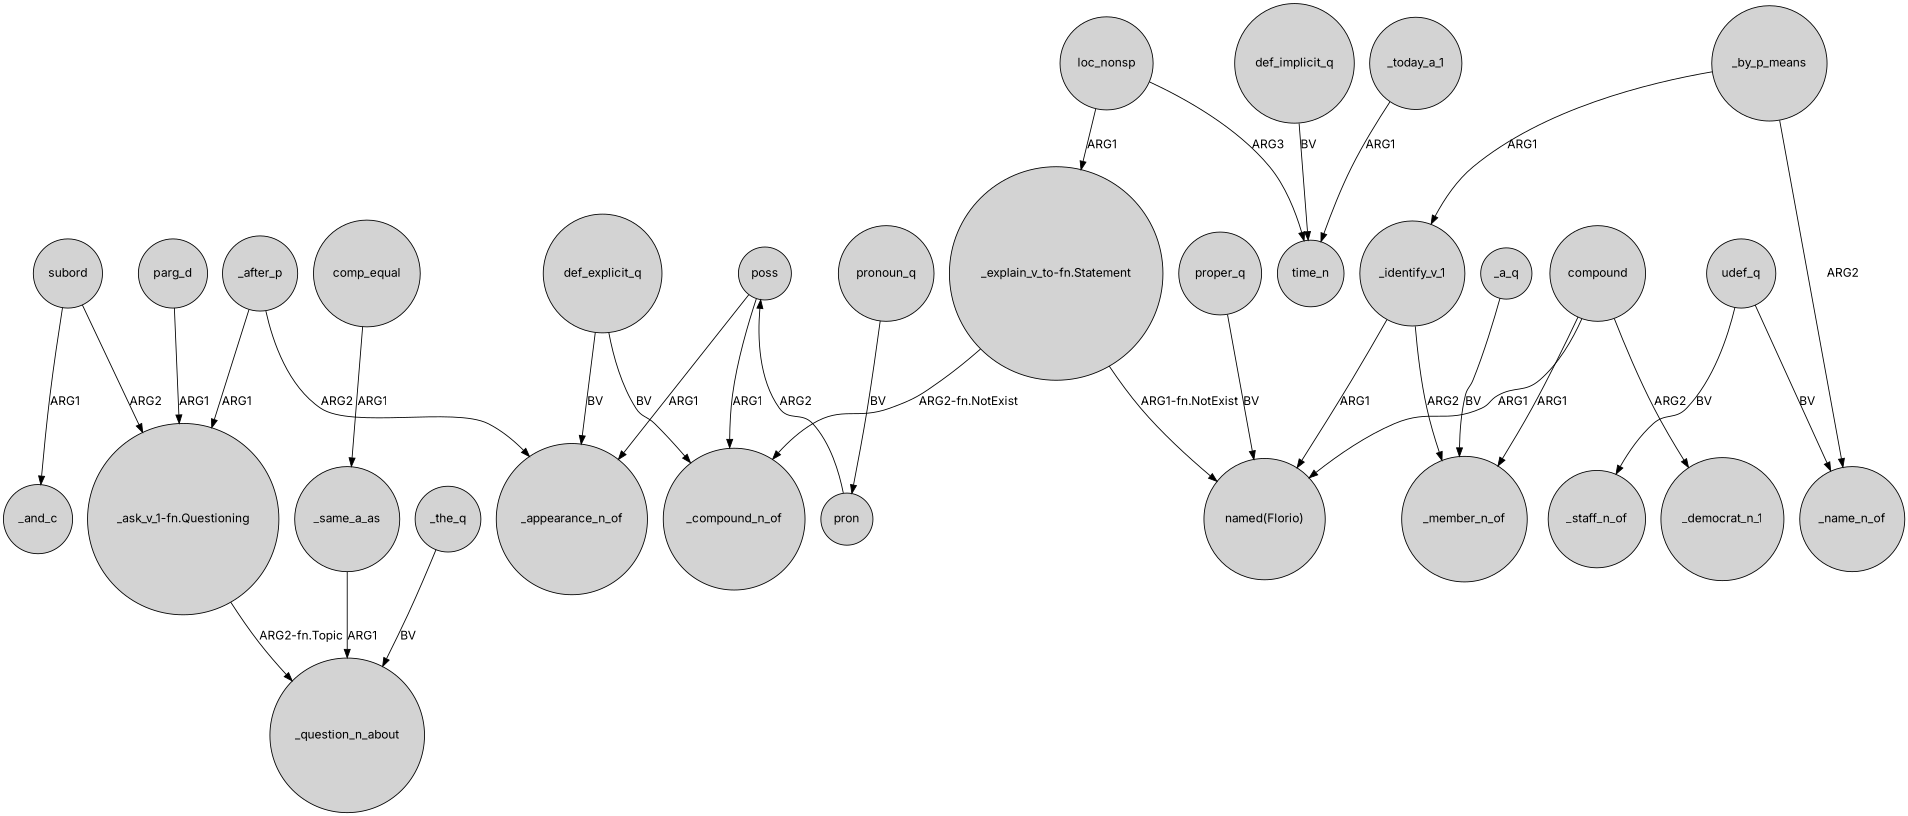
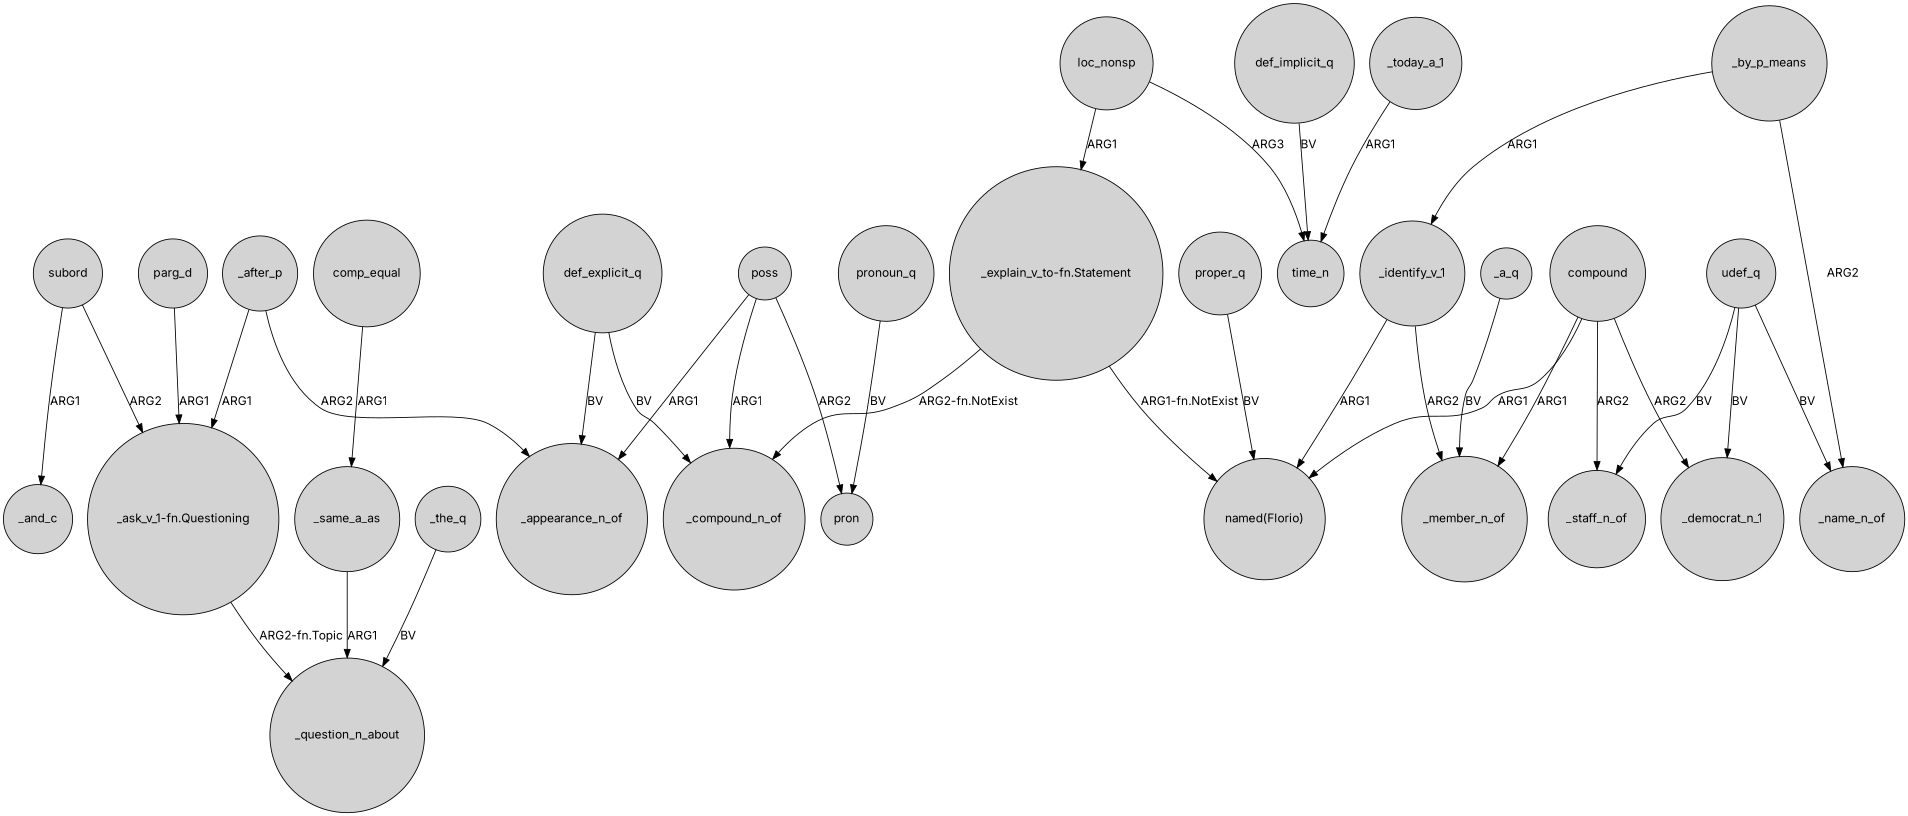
  digraph {
    fontname=Inter
    node [fontname=Inter shape=circle style=filled]
    edge [fontname=Inter]
    poss
    _appearance_n_of
    pron
    n4 [label=_compound_n_of]
    _by_p_means
    _identify_v_1
    _name_n_of
    "named(Florio)"
    _member_n_of
    _today_a_1
    time_n
    udef_q
    _democrat_n_1
    _staff_n_of
    compound
    "_explain_v_to-fn.Statement"
    "_ask_v_1-fn.Questioning"
    _question_n_about
    loc_nonsp
    pronoun_q
    subord
    _and_c
    _after_p
    comp_equal
    _same_a_as
    def_explicit_q
    proper_q
    parg_d
    _a_q
    _the_q
    def_implicit_q
    poss -> _appearance_n_of [label=ARG1]
-   pron -> poss [label=ARG2]
+   poss -> pron [label=ARG2]
    poss -> n4 [label=ARG1]
    _by_p_means -> _identify_v_1 [label=ARG1]
    _by_p_means -> _name_n_of [label=ARG2]
    _identify_v_1 -> "named(Florio)" [label=ARG1]
    _identify_v_1 -> _member_n_of [label=ARG2]
    _today_a_1 -> time_n [label=ARG1]
    udef_q -> _name_n_of [label=BV]
+   udef_q -> _democrat_n_1 [label=BV]
    udef_q -> _staff_n_of [label=BV]
    compound -> "named(Florio)" [label=ARG1]
    compound -> _member_n_of [label=ARG1]
    compound -> _democrat_n_1 [label=ARG2]
+   compound -> _staff_n_of [label=ARG2]
    "_explain_v_to-fn.Statement" -> n4 [label="ARG2-fn.NotExist"]
    "_explain_v_to-fn.Statement" -> "named(Florio)" [label="ARG1-fn.NotExist"]
    "_ask_v_1-fn.Questioning" -> _question_n_about [label="ARG2-fn.Topic"]
    loc_nonsp -> time_n [label=ARG3]
    loc_nonsp -> "_explain_v_to-fn.Statement" [label=ARG1]
    pronoun_q -> pron [label=BV]
    subord -> "_ask_v_1-fn.Questioning" [label=ARG2]
    subord -> _and_c [label=ARG1]
    _after_p -> _appearance_n_of [label=ARG2]
    _after_p -> "_ask_v_1-fn.Questioning" [label=ARG1]
    comp_equal -> _same_a_as [label=ARG1]
    _same_a_as -> _question_n_about [label=ARG1]
    def_explicit_q -> _appearance_n_of [label=BV]
    def_explicit_q -> n4 [label=BV]
    proper_q -> "named(Florio)" [label=BV]
    parg_d -> "_ask_v_1-fn.Questioning" [label=ARG1]
    _a_q -> _member_n_of [label=BV]
    _the_q -> _question_n_about [label=BV]
    def_implicit_q -> time_n [label=BV]
  }
